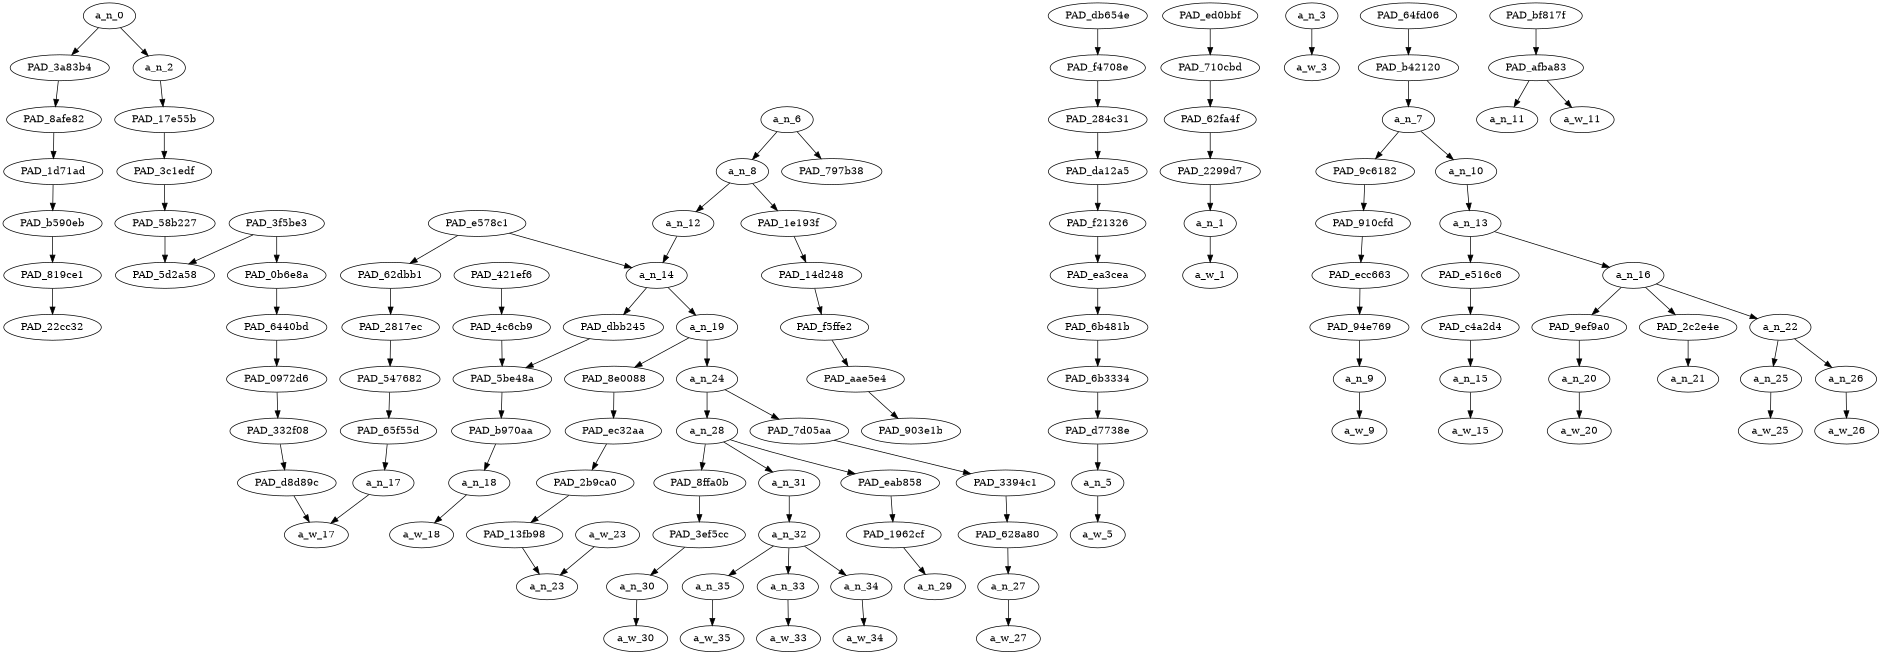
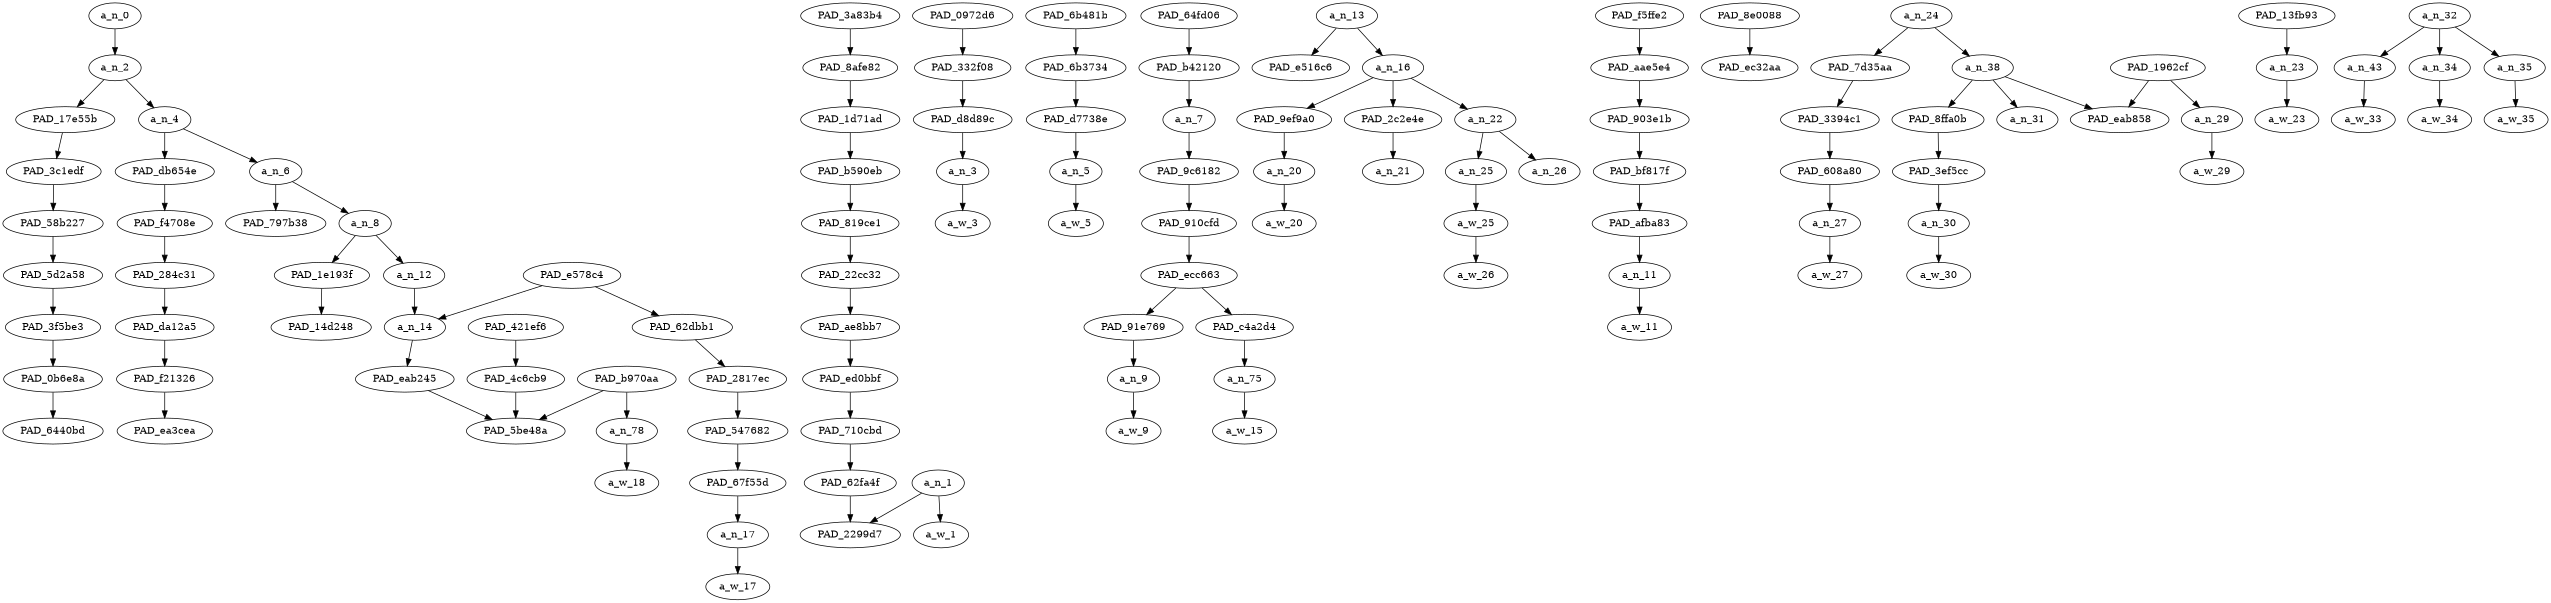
  strict digraph {
    node [div_dir=1 index=0 level=1 text_span="[0]" value=0.05604833]
    a_n_0 [level=13 text_span="[0, 1, 2, 3, 4, 5, 6, 7, 8, 9, 10, 11, 12, 13, 14, 15, 16, 17, 18]" value=0.99999999]
    PAD_3a83b4 [div_dir=-1 level=12]
    a_n_2 [index=1 level=12 text_span="[1, 2, 3, 4, 5, 6, 7, 8, 9, 10, 11, 12, 13, 14, 15, 16, 17, 18]" value=0.94373736]
    PAD_8afe82 [div_dir=-1 level=11]
    PAD_17e55b [index=1 level=11 text_span="[1]" value=0.03320527]
+   a_n_4 [index=2 level=11 text_span="[2, 3, 4, 5, 6, 7, 8, 9, 10, 11, 12, 13, 14, 15, 16, 17, 18]" value=0.91023768]
    PAD_1d71ad [div_dir=-1 level=10]
    PAD_3c1edf [index=1 level=10 text_span="[1]" value=0.03320527]
    PAD_db654e [index=2 level=10 text_span="[2]" value=0.03881562]
    a_n_6 [index=3 level=10 text_span="[3, 4, 5, 6, 7, 8, 9, 10, 11, 12, 13, 14, 15, 16, 17, 18]" value=0.87114830]
    PAD_b590eb [div_dir=-1 level=9]
    PAD_819ce1 [div_dir=-1 level=8]
    PAD_22cc32 [div_dir=-1 level=7]
+   PAD_ae8bb7 [div_dir=-1 level=6]
    PAD_ed0bbf [div_dir=-1 level=5]
    PAD_710cbd [div_dir=-1 level=4]
    PAD_62fa4f [div_dir=-1 level=3]
    PAD_2299d7 [div_dir=-1 level=2]
    a_n_1 [div_dir=-1]
    a_w_1 [div_dir=0 level=0 value=remember]
    PAD_58b227 [index=1 level=9 text_span="[1]" value=0.03320527]
    PAD_f4708e [index=2 level=9 text_span="[2]" value=0.03881562]
    PAD_797b38 [index=3 level=9 text_span="[3, 4, 5, 6, 7, 8]" value=0.49857943]
    a_n_8 [index=4 level=9 text_span="[9, 10, 11, 12, 13, 14, 15, 16, 17, 18]" value=0.37234028]
    PAD_5d2a58 [index=1 level=8 text_span="[1]" value=0.03320527]
    PAD_3f5be3 [index=1 level=7 text_span="[1]" value=0.03320527]
    PAD_0b6e8a [index=1 level=6 text_span="[1]" value=0.03320527]
    PAD_6440bd [index=1 level=5 text_span="[1]" value=0.03320527]
    PAD_0972d6 [index=1 level=4 text_span="[1]" value=0.03320527]
    PAD_332f08 [index=1 level=3 text_span="[1]" value=0.03320527]
    PAD_d8d89c [index=1 level=2 text_span="[1]" value=0.03320527]
    a_n_3 [index=1 text_span="[1]" value=0.03320527]
    a_w_3 [div_dir=0 index=1 level=0 text_span="[1]" value=when]
    PAD_284c31 [index=2 level=8 text_span="[2]" value=0.03881562]
    PAD_1e193f [index=4 level=8 text_span="[9]" value=0.02924171]
    a_n_12 [index=5 level=8 text_span="[10, 11, 12, 13, 14, 15, 16, 17, 18]" value=0.34291572]
    PAD_da12a5 [index=2 level=7 text_span="[2]" value=0.03881562]
    PAD_f21326 [index=2 level=6 text_span="[2]" value=0.03881562]
    PAD_ea3cea [index=2 level=5 text_span="[2]" value=0.03881562]
    PAD_6b481b [index=2 level=4 text_span="[2]" value=0.03881562]
-   PAD_6b3734 [index=2 level=3 text_span="[2]" value=0.03881562 label=PAD_6b3334]
+   PAD_6b3734 [index=2 level=3 text_span="[2]" value=0.03881562]
    PAD_d7738e [index=2 level=2 text_span="[2]" value=0.03881562]
    a_n_5 [index=2 text_span="[2]" value=0.03881562]
    a_w_5 [div_dir=0 index=2 level=0 text_span="[2]" value=i]
    PAD_64fd06 [index=3 level=8 text_span="[3, 4, 5, 6, 7, 8]" value=0.49857943]
    PAD_b42120 [index=3 level=7 text_span="[3, 4, 5, 6, 7, 8]" value=0.49857943]
    PAD_14d248 [index=4 level=7 text_span="[9]" value=0.02924171]
    a_n_14 [index=5 level=7 text_span="[10, 11, 12, 13, 14, 15, 16, 17, 18]" value=0.34273198]
    a_n_7 [index=3 level=6 text_span="[3, 4, 5, 6, 7, 8]" value=0.49857943]
    PAD_9c6182 [div_dir=-1 index=3 level=5 text_span="[3]" value=0.04385588]
-   a_n_10 [index=4 level=5 text_span="[4, 5, 6, 7, 8]" value=0.45458522]
    PAD_910cfd [div_dir=-1 index=3 level=4 text_span="[3]" value=0.04385588]
    a_n_13 [index=4 level=4 text_span="[4, 5, 6, 7, 8]" value=0.45442570]
    PAD_ecc663 [div_dir=-1 index=3 level=3 text_span="[3]" value=0.04385588]
    PAD_e516c6 [index=4 level=3 text_span="[4]" value=0.02929267]
    a_n_16 [index=5 level=3 text_span="[5, 6, 7, 8]" value=0.42497352]
-   PAD_91e769 [div_dir=-1 index=3 level=2 text_span="[3]" value=0.04385588 label=PAD_94e769]
+   PAD_91e769 [div_dir=-1 index=3 level=2 text_span="[3]" value=0.04385588]
    a_n_9 [div_dir=-1 index=3 text_span="[3]" value=0.04385588]
    a_w_9 [div_dir=0 index=3 level=0 text_span="[3]" value=used]
    PAD_c4a2d4 [index=4 level=2 text_span="[4]" value=0.02929267]
    PAD_9ef9a0 [div_dir=-1 index=5 level=2 text_span="[5]" value=0.05958596]
    PAD_2c2e4e [index=6 level=2 text_span="[6]" value=0.28881175]
    a_n_22 [index=7 level=2 text_span="[7, 8]" value=0.07641103]
-   a_n_15 [index=4 text_span="[4]" value=0.02929267]
+   a_n_15 [index=4 text_span="[4]" value=0.02929267 label=a_n_75]
    a_n_20 [div_dir=-1 index=5 text_span="[5]" value=0.05958596]
    a_n_21 [index=6 text_span="[6]" value=0.28881175]
    a_n_25 [index=7 text_span="[7]" value=0.03656934]
    a_n_26 [div_dir=-1 index=8 text_span="[8]" value=0.03969415]
    a_w_15 [div_dir=0 index=4 level=0 text_span="[4]" value=to]
    a_w_20 [div_dir=0 index=5 level=0 text_span="[5]" value=fight]
    a_w_25 [div_dir=0 index=7 level=0 text_span="[7]" value=on]
    a_w_26 [div_dir=0 index=8 level=0 text_span="[8]" value=here]
    PAD_f5ffe2 [index=4 level=6 text_span="[9]" value=0.02924171]
-   PAD_dbb245 [index=6 level=6 text_span="[11]" value=0.04104336]
-   a_n_19 [index=7 level=6 text_span="[12, 13, 14, 15, 16, 17, 18]" value=0.27357398]
+   PAD_dbb245 [index=6 level=6 text_span="[11]" value=0.04104336 label=PAD_eab245]
    PAD_aae5e4 [index=5 level=5 text_span="[9]" value=0.02924171]
    PAD_903e1b [index=5 level=4 text_span="[9]" value=0.02924171]
    PAD_bf817f [index=6 level=3 text_span="[9]" value=0.02924171]
    PAD_afba83 [index=8 level=2 text_span="[9]" value=0.02924171]
    a_n_11 [index=9 text_span="[9]" value=0.02924171]
    a_w_11 [div_dir=0 index=9 level=0 text_span="[9]" value=who]
-   PAD_e578c4 [div_dir=-1 index=5 level=6 text_span="[10]" value=0.02793090 label=PAD_e578c1]
+   PAD_e578c4 [div_dir=-1 index=5 level=6 text_span="[10]" value=0.02793090]
    PAD_62dbb1 [div_dir=-1 index=6 level=5 text_span="[10]" value=0.02793090]
    PAD_5be48a [index=8 level=3 text_span="[11]" value=0.04104336]
    PAD_8e0088 [index=8 level=5 text_span="[12]" value=0.02627079]
    a_n_24 [index=9 level=5 text_span="[13, 14, 15, 16, 17, 18]" value=0.24709890]
    PAD_2817ec [div_dir=-1 index=6 level=4 text_span="[10]" value=0.02793090]
    PAD_421ef6 [index=7 level=5 text_span="[11]" value=0.04104336]
    PAD_4c6cb9 [index=7 level=4 text_span="[11]" value=0.04104336]
    PAD_ec32aa [index=8 level=4 text_span="[12]" value=0.02627079]
-   PAD_7d05aa [index=9 level=4 text_span="[13]" value=0.02685835]
-   a_n_28 [index=10 level=4 text_span="[14, 15, 16, 17, 18]" value=0.22008938]
+   PAD_7d05aa [index=9 level=4 text_span="[13]" value=0.02685835 label=PAD_7d35aa]
+   a_n_28 [index=10 level=4 text_span="[14, 15, 16, 17, 18]" value=0.22008938 label=a_n_38]
    PAD_547682 [div_dir=-1 index=7 level=3 text_span="[10]" value=0.02793090]
-   PAD_65f55d [div_dir=-1 index=9 level=2 text_span="[10]" value=0.02793090]
+   PAD_65f55d [div_dir=-1 index=9 level=2 text_span="[10]" value=0.02793090 label=PAD_67f55d]
    a_n_17 [div_dir=-1 index=10 text_span="[10]" value=0.02793090]
    a_w_17 [div_dir=0 index=10 level=0 text_span="[10]" value=started]
    PAD_b970aa [index=10 level=2 text_span="[11]" value=0.04104336]
-   a_n_18 [index=11 text_span="[11]" value=0.04104336]
+   a_n_18 [index=11 text_span="[11]" value=0.04104336 label=a_n_78]
    a_w_18 [div_dir=0 index=11 level=0 text_span="[11]" value=crying]
-   PAD_2b9ca0 [index=9 level=3 text_span="[12]" value=0.02627079]
    PAD_3394c1 [index=10 level=3 text_span="[13]" value=0.02685835]
    PAD_eab858 [index=11 level=3 text_span="[14]" value=0.03413307]
    PAD_8ffa0b [index=12 level=3 text_span="[15]" value=0.03869489]
    a_n_31 [div_dir=-1 index=13 level=3 text_span="[16, 17, 18]" value=0.14720600]
-   PAD_13fb93 [index=11 level=2 text_span="[12]" value=0.02627079 label=PAD_13fb98]
+   PAD_13fb93 [index=11 level=2 text_span="[12]" value=0.02627079]
    a_n_23 [index=12 text_span="[12]" value=0.02627079]
    a_w_23 [div_dir=0 index=12 level=0 text_span="[12]" value=when1]
-   PAD_608a80 [index=12 level=2 text_span="[13]" value=0.02685835 label=PAD_628a80]
+   PAD_608a80 [index=12 level=2 text_span="[13]" value=0.02685835]
    PAD_1962cf [index=13 level=2 text_span="[14]" value=0.03413307]
    PAD_3ef5cc [index=14 level=2 text_span="[15]" value=0.03869489]
    a_n_32 [div_dir=-1 index=15 level=2 text_span="[16, 17, 18]" value=0.14717603]
    a_n_27 [index=13 text_span="[13]" value=0.02685835]
    a_w_27 [div_dir=0 index=13 level=0 text_span="[13]" value=i1]
    a_n_29 [index=14 text_span="[14]" value=0.03413307]
    a_n_30 [index=15 text_span="[15]" value=0.03869489]
-   a_n_33 [div_dir=-1 index=16 text_span="[16]" value=0.06181264]
+   a_n_33 [div_dir=-1 index=16 text_span="[16]" value=0.06181264 label=a_n_43]
    a_n_34 [index=17 text_span="[17]" value=0.04254067]
    a_n_35 [index=18 text_span="[18]" value=0.04279275]
+   a_w_29 [div_dir=0 index=14 level=0 text_span="[14]" value=called]
    a_w_30 [div_dir=0 index=15 level=0 text_span="[15]" value=them]
    a_w_33 [div_dir=0 index=16 level=0 text_span="[16]" value=white]
    a_w_34 [div_dir=0 index=17 level=0 text_span="[17]" value=good]
    a_w_35 [div_dir=0 index=18 level=0 text_span="[18]" value=times]
-   a_n_0 -> PAD_3a83b4
    a_n_0 -> a_n_2
    PAD_3a83b4 -> PAD_8afe82
    a_n_2 -> PAD_17e55b
+   a_n_2 -> a_n_4
    PAD_8afe82 -> PAD_1d71ad
    PAD_17e55b -> PAD_3c1edf
+   a_n_4 -> PAD_db654e
+   a_n_4 -> a_n_6
    PAD_1d71ad -> PAD_b590eb
    PAD_3c1edf -> PAD_58b227
    PAD_db654e -> PAD_f4708e
    a_n_6 -> PAD_797b38
    a_n_6 -> a_n_8
    PAD_b590eb -> PAD_819ce1
    PAD_819ce1 -> PAD_22cc32
+   PAD_22cc32 -> PAD_ae8bb7
+   PAD_ae8bb7 -> PAD_ed0bbf
    PAD_ed0bbf -> PAD_710cbd
    PAD_710cbd -> PAD_62fa4f
    PAD_62fa4f -> PAD_2299d7
-   PAD_2299d7 -> a_n_1
+   a_n_1 -> PAD_2299d7
    a_n_1 -> a_w_1
    PAD_58b227 -> PAD_5d2a58
    PAD_f4708e -> PAD_284c31
    a_n_8 -> PAD_1e193f
    a_n_8 -> a_n_12
-   PAD_3f5be3 -> PAD_5d2a58
+   PAD_5d2a58 -> PAD_3f5be3
    PAD_3f5be3 -> PAD_0b6e8a
    PAD_0b6e8a -> PAD_6440bd
-   PAD_6440bd -> PAD_0972d6
    PAD_0972d6 -> PAD_332f08
    PAD_332f08 -> PAD_d8d89c
-   PAD_d8d89c -> a_w_17
+   PAD_d8d89c -> a_n_3
    a_n_3 -> a_w_3
    PAD_284c31 -> PAD_da12a5
    PAD_1e193f -> PAD_14d248
    a_n_12 -> a_n_14
    PAD_da12a5 -> PAD_f21326
    PAD_f21326 -> PAD_ea3cea
-   PAD_ea3cea -> PAD_6b481b
    PAD_6b481b -> PAD_6b3734
    PAD_6b3734 -> PAD_d7738e
    PAD_d7738e -> a_n_5
    a_n_5 -> a_w_5
    PAD_64fd06 -> PAD_b42120
    PAD_b42120 -> a_n_7
-   PAD_14d248 -> PAD_f5ffe2
    a_n_14 -> PAD_dbb245
-   a_n_14 -> a_n_19
    a_n_7 -> PAD_9c6182
-   a_n_7 -> a_n_10
    PAD_9c6182 -> PAD_910cfd
-   a_n_10 -> a_n_13
    PAD_910cfd -> PAD_ecc663
    a_n_13 -> PAD_e516c6
    a_n_13 -> a_n_16
    PAD_ecc663 -> PAD_91e769
-   PAD_e516c6 -> PAD_c4a2d4
+   PAD_ecc663 -> PAD_c4a2d4
    a_n_16 -> PAD_9ef9a0
    a_n_16 -> PAD_2c2e4e
    a_n_16 -> a_n_22
    PAD_91e769 -> a_n_9
    a_n_9 -> a_w_9
    PAD_c4a2d4 -> a_n_15
    PAD_9ef9a0 -> a_n_20
    PAD_2c2e4e -> a_n_21
    a_n_22 -> a_n_25
    a_n_22 -> a_n_26
    a_n_15 -> a_w_15
    a_n_20 -> a_w_20
    a_n_25 -> a_w_25
-   a_n_26 -> a_w_26
+   a_w_25 -> a_w_26
    PAD_f5ffe2 -> PAD_aae5e4
    PAD_dbb245 -> PAD_5be48a
-   a_n_19 -> PAD_8e0088
-   a_n_19 -> a_n_24
    PAD_aae5e4 -> PAD_903e1b
+   PAD_903e1b -> PAD_bf817f
    PAD_bf817f -> PAD_afba83
    PAD_afba83 -> a_n_11
-   PAD_afba83 -> a_w_11
+   a_n_11 -> a_w_11
    PAD_e578c4 -> a_n_14
    PAD_e578c4 -> PAD_62dbb1
    PAD_62dbb1 -> PAD_2817ec
-   PAD_5be48a -> PAD_b970aa
+   PAD_b970aa -> PAD_5be48a
    PAD_8e0088 -> PAD_ec32aa
    a_n_24 -> PAD_7d05aa
    a_n_24 -> a_n_28
    PAD_2817ec -> PAD_547682
    PAD_421ef6 -> PAD_4c6cb9
    PAD_4c6cb9 -> PAD_5be48a
-   PAD_ec32aa -> PAD_2b9ca0
    PAD_7d05aa -> PAD_3394c1
    a_n_28 -> PAD_eab858
    a_n_28 -> PAD_8ffa0b
    a_n_28 -> a_n_31
    PAD_547682 -> PAD_65f55d
    PAD_65f55d -> a_n_17
    a_n_17 -> a_w_17
    PAD_b970aa -> a_n_18
    a_n_18 -> a_w_18
-   PAD_2b9ca0 -> PAD_13fb93
    PAD_3394c1 -> PAD_608a80
-   PAD_eab858 -> PAD_1962cf
+   PAD_1962cf -> PAD_eab858
    PAD_8ffa0b -> PAD_3ef5cc
-   a_n_31 -> a_n_32
    PAD_13fb93 -> a_n_23
-   a_w_23 -> a_n_23
+   a_n_23 -> a_w_23
    PAD_608a80 -> a_n_27
    PAD_1962cf -> a_n_29
    PAD_3ef5cc -> a_n_30
    a_n_32 -> a_n_33
    a_n_32 -> a_n_34
    a_n_32 -> a_n_35
    a_n_27 -> a_w_27
+   a_n_29 -> a_w_29
    a_n_30 -> a_w_30
    a_n_33 -> a_w_33
    a_n_34 -> a_w_34
    a_n_35 -> a_w_35
  }
